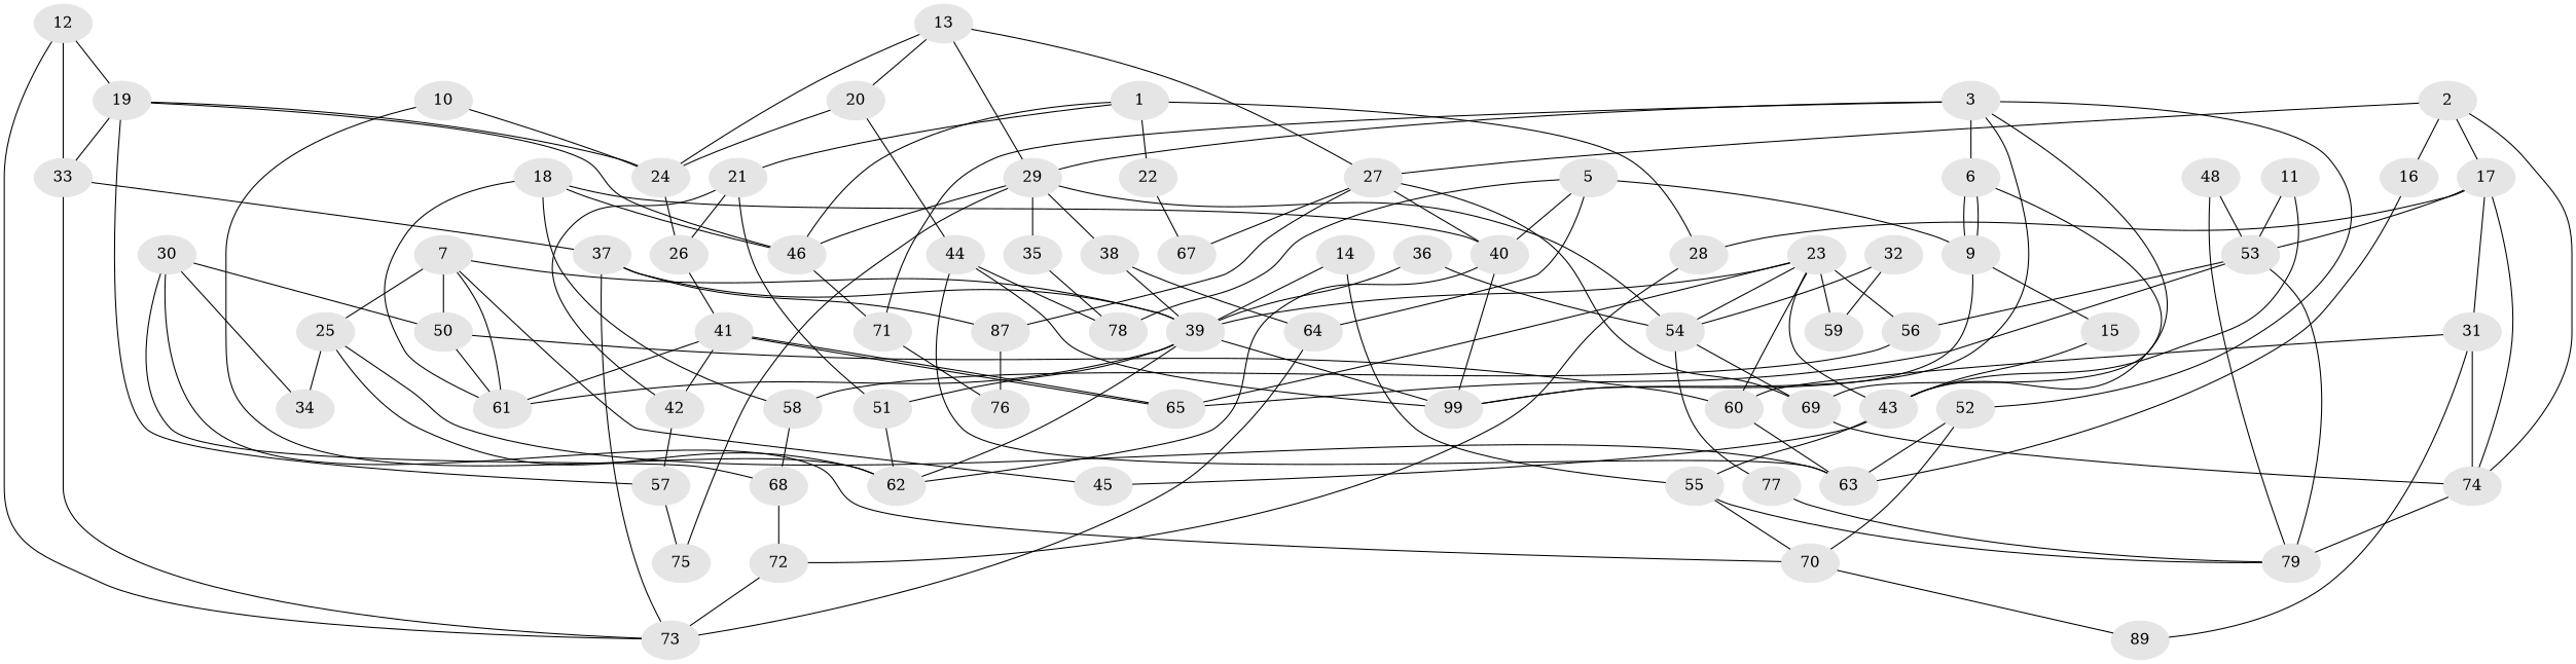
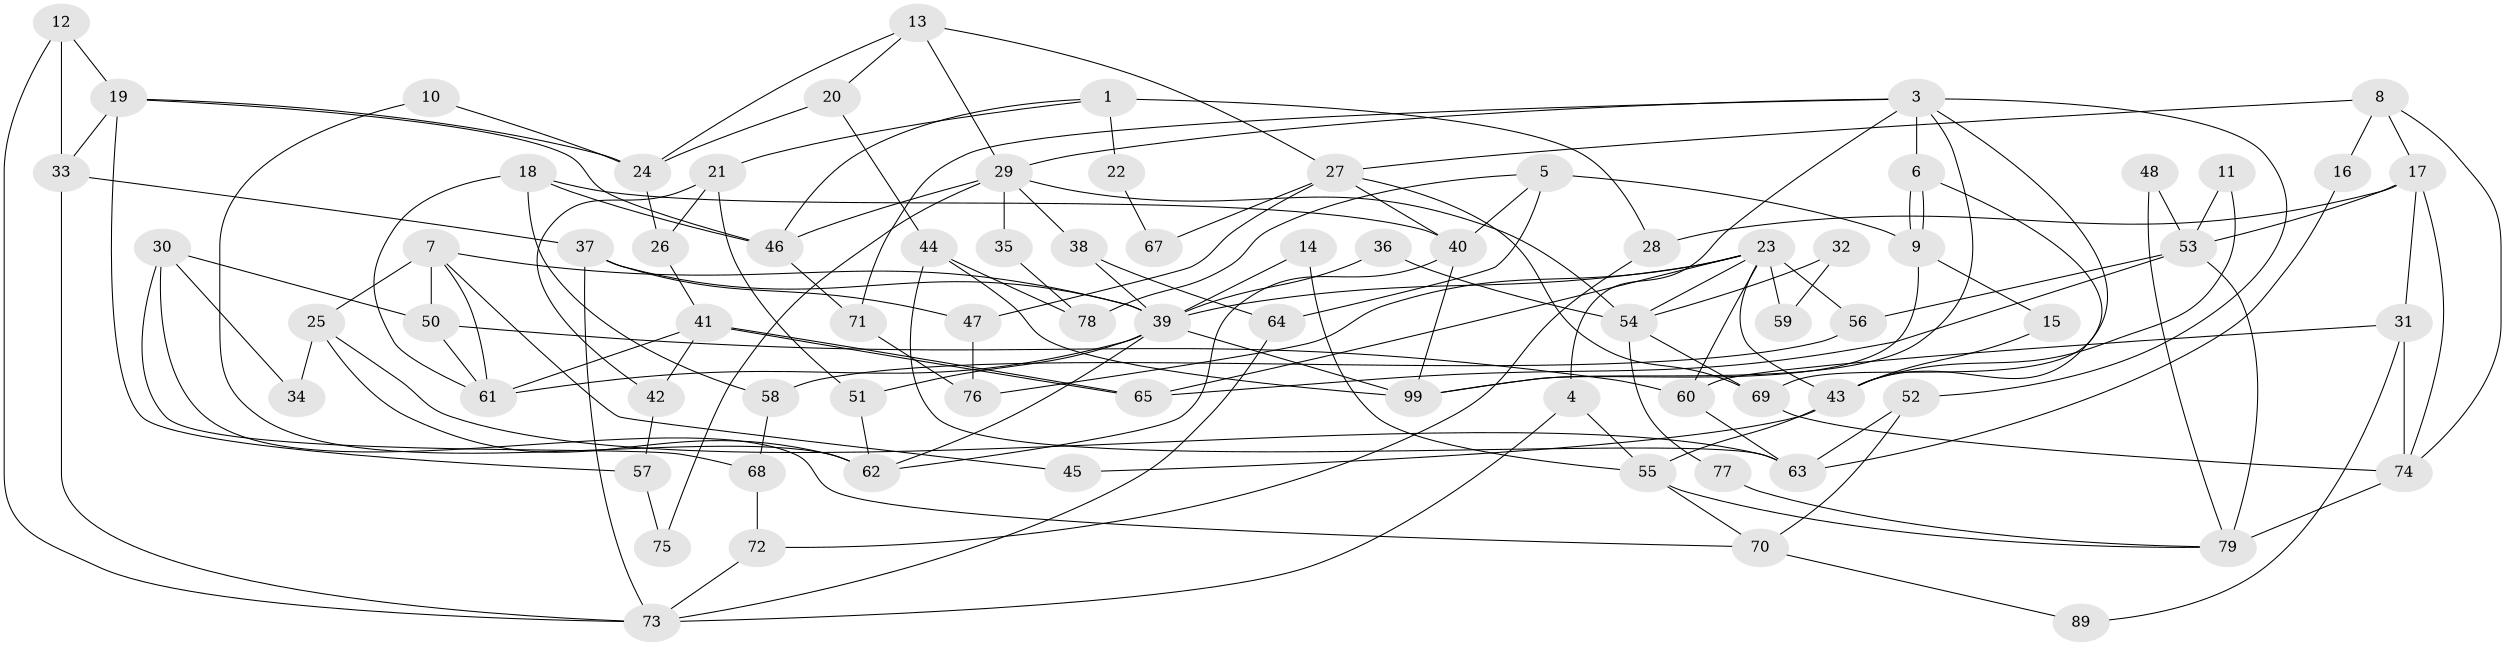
  graph {
    node [color=gray90 style=filled]
    1
    21
    22
    28
    46
    26
    42
    51
    67
    72
    71
-   2
+   2 [label=8]
    16
    17
    27
    74
    63
    53
    31
    69
    40
-   47 [label=87]
+   47
    79
    3
+   4
    6
    29
    n28 [label=99]
    52
    55
    73
    9
    43
    54
    35
    38
    75
    70
    76
    5
    64
    78
    15
    62
    45
    7
    25
    39
    50
    61
    34
    60
    20
    24
    44
    57
    10
    11
    56
    65
    12
    19
    33
    37
    13
    14
    n67 [label=89]
    18
    58
    68
    41
    23
    59
    77
    32
    30
    36
    48
    1 -- 21
    1 -- 22
    1 -- 28
    1 -- 46
    21 -- 26
    21 -- 42
    21 -- 51
    22 -- 67
    28 -- 72
    46 -- 71
    26 -- 41
    42 -- 57
    51 -- 62
    72 -- 73
    71 -- 76
    2 -- 16
    2 -- 17
    2 -- 27
    2 -- 74
    16 -- 63
    17 -- 28
    17 -- 74
    17 -- 53
    17 -- 31
    27 -- 67
    27 -- 69
    27 -- 40
    27 -- 47
    74 -- 79
    53 -- 79
    53 -- 56
    53 -- 65
    31 -- 74
    31 -- 60
    31 -- n67
    69 -- 74
    40 -- n28
    40 -- 62
    47 -- 76
    3 -- 71
    3 -- 69
+   3 -- 4
    3 -- 6
    3 -- 29
    3 -- n28
    3 -- 52
+   4 -- 55
+   4 -- 73
    6 -- 9
    6 -- 9
    6 -- 43
    29 -- 46
    29 -- 54
    29 -- 35
    29 -- 38
    29 -- 75
    52 -- 63
    52 -- 70
    55 -- 79
    55 -- 70
    9 -- n28
    9 -- 15
    43 -- 55
    43 -- 45
    54 -- 69
    54 -- 77
    35 -- 78
    38 -- 64
    38 -- 39
    70 -- n67
    5 -- 40
    5 -- 9
    5 -- 64
    5 -- 78
    64 -- 73
    15 -- 43
    7 -- 45
    7 -- 25
    7 -- 39
    7 -- 50
    7 -- 61
    25 -- 63
    25 -- 62
    25 -- 34
    39 -- 51
    39 -- n28
    39 -- 62
    39 -- 61
    50 -- 61
    50 -- 60
    60 -- 63
    20 -- 24
    20 -- 44
    24 -- 26
    44 -- 63
    44 -- n28
    44 -- 78
    57 -- 75
    10 -- 62
    10 -- 24
    11 -- 53
    11 -- 43
    56 -- 58
    12 -- 73
    12 -- 19
    12 -- 33
    19 -- 46
    19 -- 24
    19 -- 57
    19 -- 33
    33 -- 73
    33 -- 37
    37 -- 47
    37 -- 73
    37 -- 39
    13 -- 27
    13 -- 29
    13 -- 20
    13 -- 24
    14 -- 55
    14 -- 39
    18 -- 46
    18 -- 40
    18 -- 61
    18 -- 58
    58 -- 68
    68 -- 72
    41 -- 42
    41 -- 61
    41 -- 65
    41 -- 65
    23 -- 43
    23 -- 54
+   23 -- 76
    23 -- 39
    23 -- 60
    23 -- 56
    23 -- 65
    23 -- 59
    77 -- 79
    32 -- 54
    32 -- 59
    30 -- 70
    30 -- 50
    30 -- 34
    30 -- 68
    36 -- 54
    36 -- 39
    48 -- 53
    48 -- 79
  }
